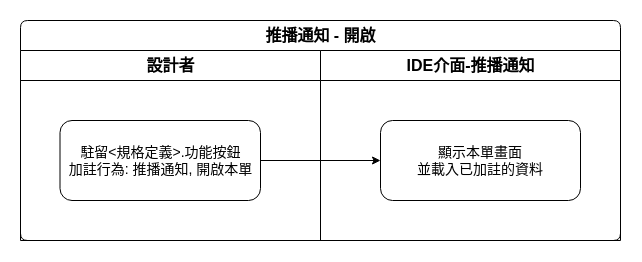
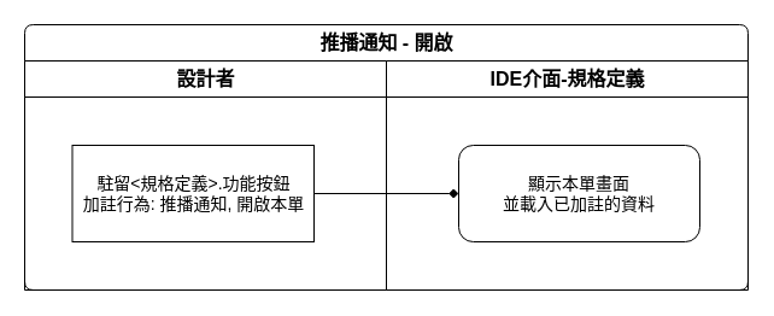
  <mxCell id="0" />
  <mxCell id="1" parent="0" />
  <mxCell id="2" value="推播通知 - 開啟" style="swimlane;html=1;childLayout=stackLayout;resizeParent=1;resizeParentMax=0;strokeColor=#000000;strokeWidth=1;fontSize=16;rounded=1;arcSize=8;startSize=30;" parent="1" vertex="1"><mxGeometry x="20" y="20" width="600" height="220" as="geometry" /></mxCell>
  <mxCell id="3" value="設計者" style="swimlane;html=1;startSize=30;fontSize=16;strokeWidth=1;" parent="2" vertex="1"><mxGeometry y="30" width="300" height="190" as="geometry" /></mxCell>
- <mxCell id="4" value="駐留&amp;lt;規格定義&amp;gt;.功能按鈕&lt;br&gt;加註行為: 推播通知, 開啟本單" style="rounded=1;whiteSpace=wrap;html=1;strokeWidth=1;fontSize=14;" parent="3" vertex="1"><mxGeometry x="39.5" y="70" width="200.5" height="80" as="geometry" /></mxCell>
- <mxCell id="5" style="edgeStyle=orthogonalEdgeStyle;rounded=0;orthogonalLoop=1;jettySize=auto;html=1;" parent="2" source="4" target="7" edge="1"><mxGeometry relative="1" as="geometry" /></mxCell>
- <mxCell id="6" value="IDE介面-推播通知" style="swimlane;html=1;startSize=30;fontSize=16;strokeWidth=1;" parent="2" vertex="1"><mxGeometry x="300" y="30" width="300" height="190" as="geometry" /></mxCell>
+ <mxCell id="4" value="駐留&amp;lt;規格定義&amp;gt;.功能按鈕&lt;br&gt;加註行為: 推播通知, 開啟本單" style="whiteSpace=wrap;html=1;strokeWidth=1;fontSize=14;rounded=0;" parent="3" vertex="1"><mxGeometry x="39.5" y="70" width="200.5" height="80" as="geometry" /></mxCell>
+ <mxCell id="5" style="edgeStyle=orthogonalEdgeStyle;rounded=0;orthogonalLoop=1;jettySize=auto;html=1;endArrow=diamond;" parent="2" source="4" target="7" edge="1"><mxGeometry relative="1" as="geometry" /></mxCell>
+ <mxCell id="6" value="IDE介面-規格定義" style="swimlane;html=1;startSize=30;fontSize=16;strokeWidth=1;" parent="2" vertex="1"><mxGeometry x="300" y="30" width="300" height="190" as="geometry" /></mxCell>
  <mxCell id="7" value="顯示本單畫面&lt;br&gt;並載入已加註的資料" style="whiteSpace=wrap;html=1;strokeWidth=1;fontSize=14;rounded=1;" parent="6" vertex="1"><mxGeometry x="60" y="70" width="200" height="80" as="geometry" /></mxCell>
